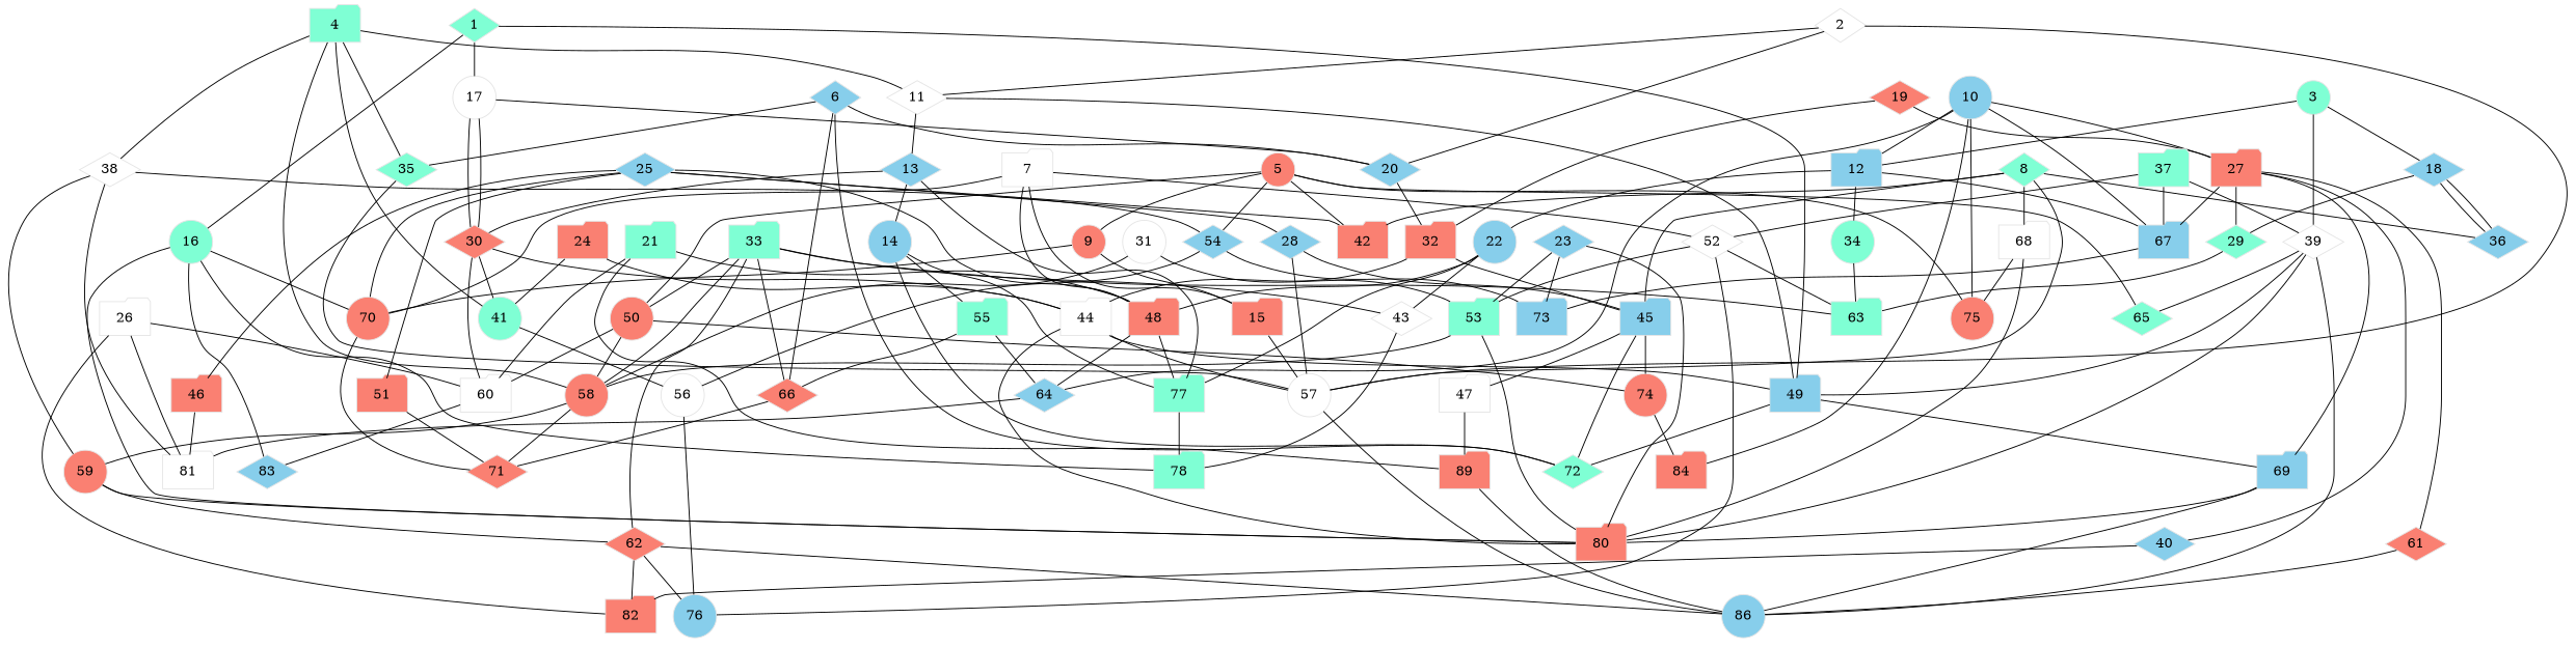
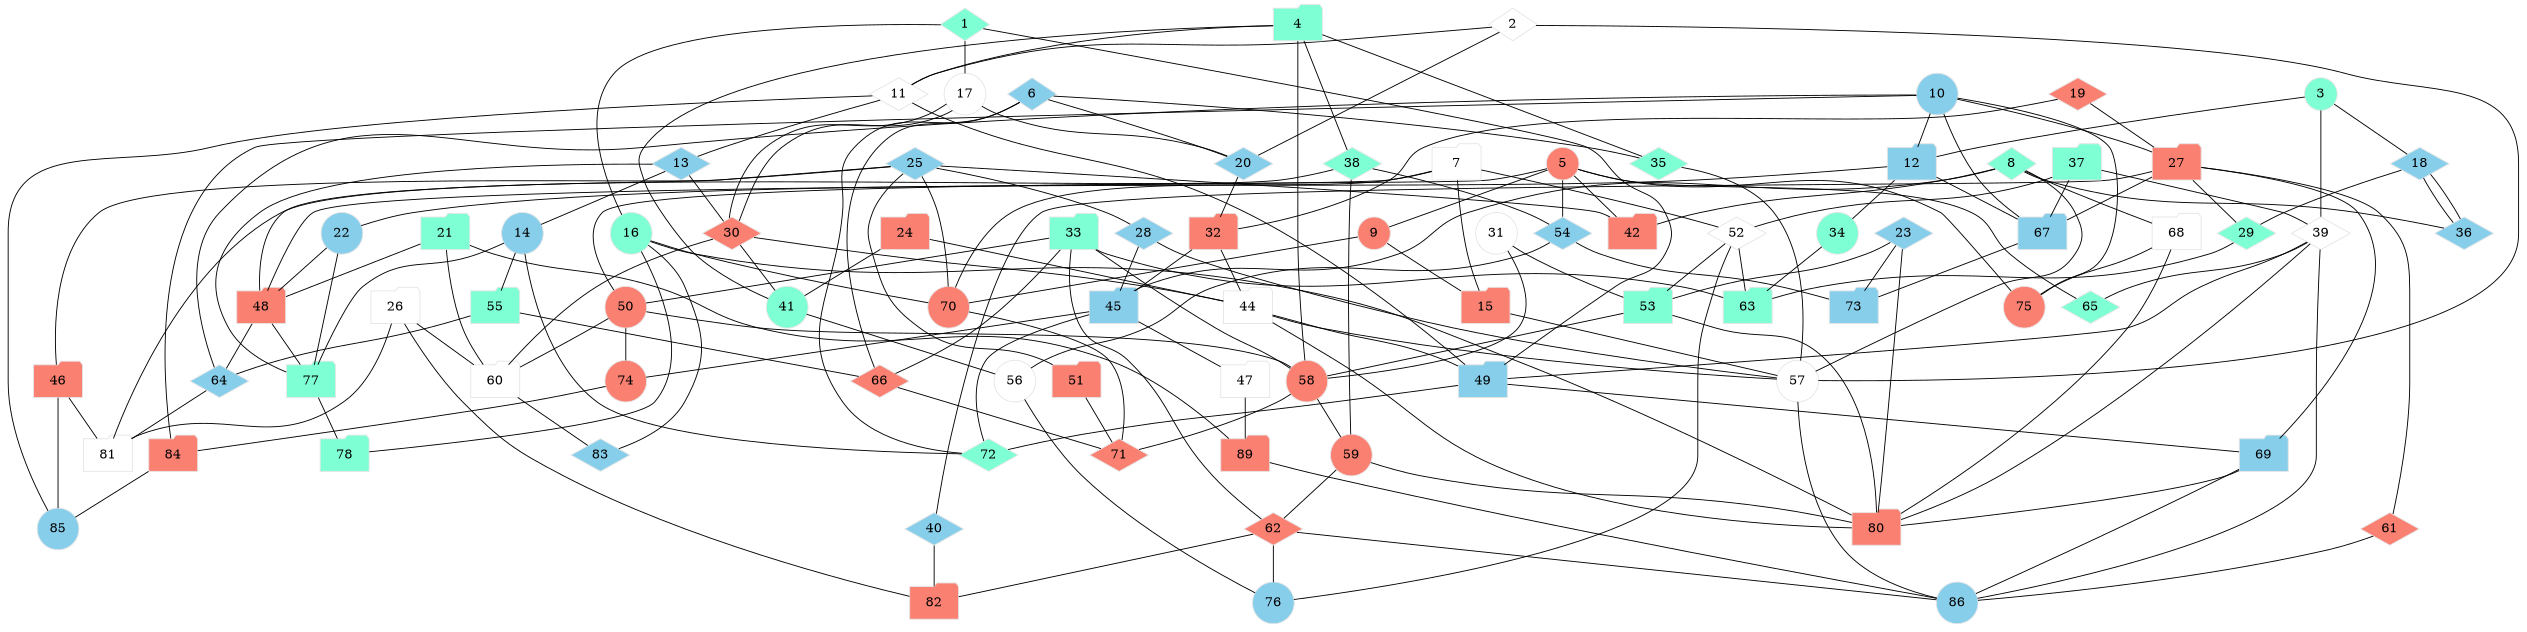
  graph {
    node [color=gray90 fillcolor=salmon shape=folder style=filled]
    1 [fillcolor=aquamarine shape=diamond]
    16 [fillcolor=aquamarine shape=circle]
    17 [fillcolor=white shape=circle]
    49 [fillcolor=skyblue]
    70 [shape=circle]
    78 [fillcolor=aquamarine]
    80
    83 [fillcolor=skyblue shape=diamond]
    20 [fillcolor=skyblue shape=diamond]
    30 [shape=diamond]
    72 [fillcolor=aquamarine shape=diamond]
    69 [fillcolor=skyblue]
    2 [fillcolor=white shape=diamond]
    11 [fillcolor=white shape=diamond]
    57 [fillcolor=white shape=circle]
    13 [fillcolor=skyblue shape=diamond]
+   85 [fillcolor=skyblue shape=circle]
    32
    86 [fillcolor=skyblue shape=circle]
    3 [fillcolor=aquamarine shape=circle]
    12 [fillcolor=skyblue]
    18 [fillcolor=skyblue shape=diamond]
    39 [fillcolor=white shape=diamond]
    67 [fillcolor=skyblue]
    22 [fillcolor=skyblue shape=circle]
    34 [fillcolor=aquamarine shape=circle]
    36 [fillcolor=skyblue shape=diamond]
    29 [fillcolor=aquamarine shape=diamond]
    65 [fillcolor=aquamarine shape=diamond]
    4 [fillcolor=aquamarine]
    35 [fillcolor=aquamarine shape=diamond]
-   38 [fillcolor=white shape=diamond]
+   38 [fillcolor=aquamarine shape=diamond]
    41 [fillcolor=aquamarine shape=circle]
    58 [shape=circle]
    54 [fillcolor=skyblue shape=diamond]
    81 [fillcolor=white]
    59 [shape=circle]
    56 [fillcolor=white shape=circle]
    71 [shape=diamond]
    5 [shape=circle]
    9 [shape=circle]
    42
    50 [shape=circle]
    75 [shape=circle]
    15
    60 [fillcolor=white]
    74 [shape=circle]
    73 [fillcolor=skyblue]
    6 [fillcolor=skyblue shape=diamond]
    66 [shape=diamond]
    7 [fillcolor=white]
    48
    52 [fillcolor=white shape=diamond]
    64 [fillcolor=skyblue shape=diamond]
    77 [fillcolor=aquamarine]
    53 [fillcolor=aquamarine]
    63 [fillcolor=aquamarine]
    76 [fillcolor=skyblue shape=circle]
    8 [fillcolor=aquamarine shape=diamond]
    45 [fillcolor=skyblue]
    68 [fillcolor=white]
    47 [fillcolor=white]
    10 [fillcolor=skyblue shape=circle]
    27
    84
    40 [fillcolor=skyblue shape=diamond]
    61 [shape=diamond]
    14 [fillcolor=skyblue shape=circle]
-   43 [fillcolor=white shape=diamond]
    55 [fillcolor=aquamarine]
    44 [fillcolor=white]
    19 [shape=diamond]
    21 [fillcolor=aquamarine]
    n74 [label=89]
    23 [fillcolor=skyblue shape=diamond]
    24
    25 [fillcolor=skyblue shape=diamond]
    28 [fillcolor=skyblue shape=diamond]
    46
    51
    26 [fillcolor=white]
    82
    31 [fillcolor=white shape=circle]
    33 [fillcolor=aquamarine]
    62 [shape=diamond]
    37 [fillcolor=aquamarine]
    1 -- 16
    1 -- 17
    1 -- 49
    16 -- 70
    16 -- 78
    16 -- 80
    16 -- 83
    17 -- 20
    17 -- 30
    17 -- 30
    49 -- 72
    49 -- 69
    70 -- 71
    20 -- 32
    30 -- 41
    30 -- 60
    30 -- 44
    69 -- 80
    69 -- 86
    2 -- 20
    2 -- 11
    2 -- 57
    11 -- 49
    11 -- 13
+   11 -- 85
    57 -- 86
    13 -- 30
    13 -- 77
    13 -- 14
    32 -- 45
    32 -- 44
    3 -- 12
    3 -- 18
    3 -- 39
    12 -- 67
    12 -- 22
    12 -- 34
    18 -- 36
    18 -- 36
    18 -- 29
    39 -- 49
    39 -- 80
    39 -- 86
    39 -- 65
    67 -- 73
    22 -- 48
    22 -- 77
-   22 -- 43
    34 -- 63
    29 -- 63
    4 -- 11
    4 -- 35
    4 -- 38
    4 -- 41
    4 -- 58
    35 -- 57
    38 -- 54
    38 -- 81
    38 -- 59
    41 -- 56
    58 -- 59
    58 -- 71
    54 -- 56
    54 -- 73
    59 -- 80
    59 -- 62
    56 -- 76
    5 -- 65
    5 -- 54
    5 -- 9
    5 -- 42
    5 -- 50
    5 -- 75
    9 -- 70
    9 -- 15
    50 -- 58
    50 -- 60
    50 -- 74
    15 -- 57
    60 -- 83
    74 -- 84
    6 -- 20
    6 -- 72
    6 -- 35
    6 -- 66
    66 -- 71
    7 -- 70
    7 -- 15
    7 -- 48
    7 -- 52
    48 -- 64
    48 -- 77
    52 -- 53
    52 -- 63
    52 -- 76
    64 -- 81
    77 -- 78
    53 -- 80
    53 -- 58
    8 -- 57
    8 -- 36
    8 -- 42
    8 -- 45
    8 -- 68
    45 -- 72
    45 -- 74
    45 -- 47
    68 -- 80
    68 -- 75
    47 -- n74
    10 -- 12
    10 -- 67
    10 -- 75
    10 -- 64
    10 -- 27
    10 -- 84
    27 -- 69
    27 -- 67
    27 -- 29
    27 -- 40
    27 -- 61
+   84 -- 85
    40 -- 82
    61 -- 86
    14 -- 72
    14 -- 77
    14 -- 55
-   43 -- 78
    55 -- 66
    55 -- 64
    44 -- 49
    44 -- 80
    44 -- 57
    19 -- 32
    19 -- 27
    21 -- 60
    21 -- 48
    21 -- n74
    n74 -- 86
    23 -- 80
    23 -- 73
    23 -- 53
    24 -- 41
    24 -- 44
    25 -- 70
    25 -- 42
    25 -- 48
    25 -- 28
    25 -- 46
    25 -- 51
    28 -- 57
    28 -- 45
+   46 -- 85
    46 -- 81
    51 -- 71
    26 -- 81
    26 -- 60
    26 -- 82
    31 -- 58
    31 -- 53
    33 -- 58
    33 -- 50
    33 -- 66
    33 -- 63
-   33 -- 43
    33 -- 62
    62 -- 86
    62 -- 76
    62 -- 82
    37 -- 39
    37 -- 67
    37 -- 52
  }
